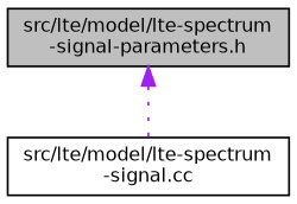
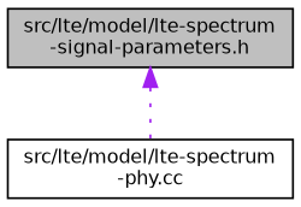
  digraph {
    node [color=black fontname=Helvetica fontsize=10 shape=record style=filled]
    n1 [fillcolor=grey75 fontcolor=black height=0.2 label="src/lte/model/lte-spectrum\l-signal-parameters.h" width=0.4]
-   n2 [fillcolor=white height=0.2 label="src/lte/model/lte-spectrum\l-signal.cc" width=0.4]
+   n2 [fillcolor=white height=0.2 label="src/lte/model/lte-spectrum\l-phy.cc" width=0.4]
    n1 -> n2 [color=purple dir=back fontname=Helvetica fontsize=10 labelfontname=Helvetica labelfontsize=10 style=dotted]
  }
